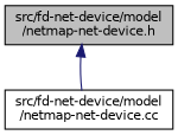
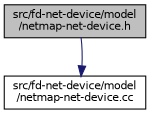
  digraph {
    node [color=black fontname=Helvetica fontsize=10 shape=record style=filled]
    n1 [fillcolor=grey75 fontcolor=black height=0.2 label="src/fd-net-device/model\l/netmap-net-device.h" width=0.4]
    n2 [fillcolor=white height=0.2 label="src/fd-net-device/model\l/netmap-net-device.cc" width=0.4]
-   n1 -> n2 [color=midnightblue dir=back fontname=Helvetica fontsize=10 labelfontname=Helvetica labelfontsize=10 style=solid]
+   n2 -> n1 [color=midnightblue dir=back fontname=Helvetica fontsize=10 labelfontname=Helvetica labelfontsize=10 style=solid]
  }
